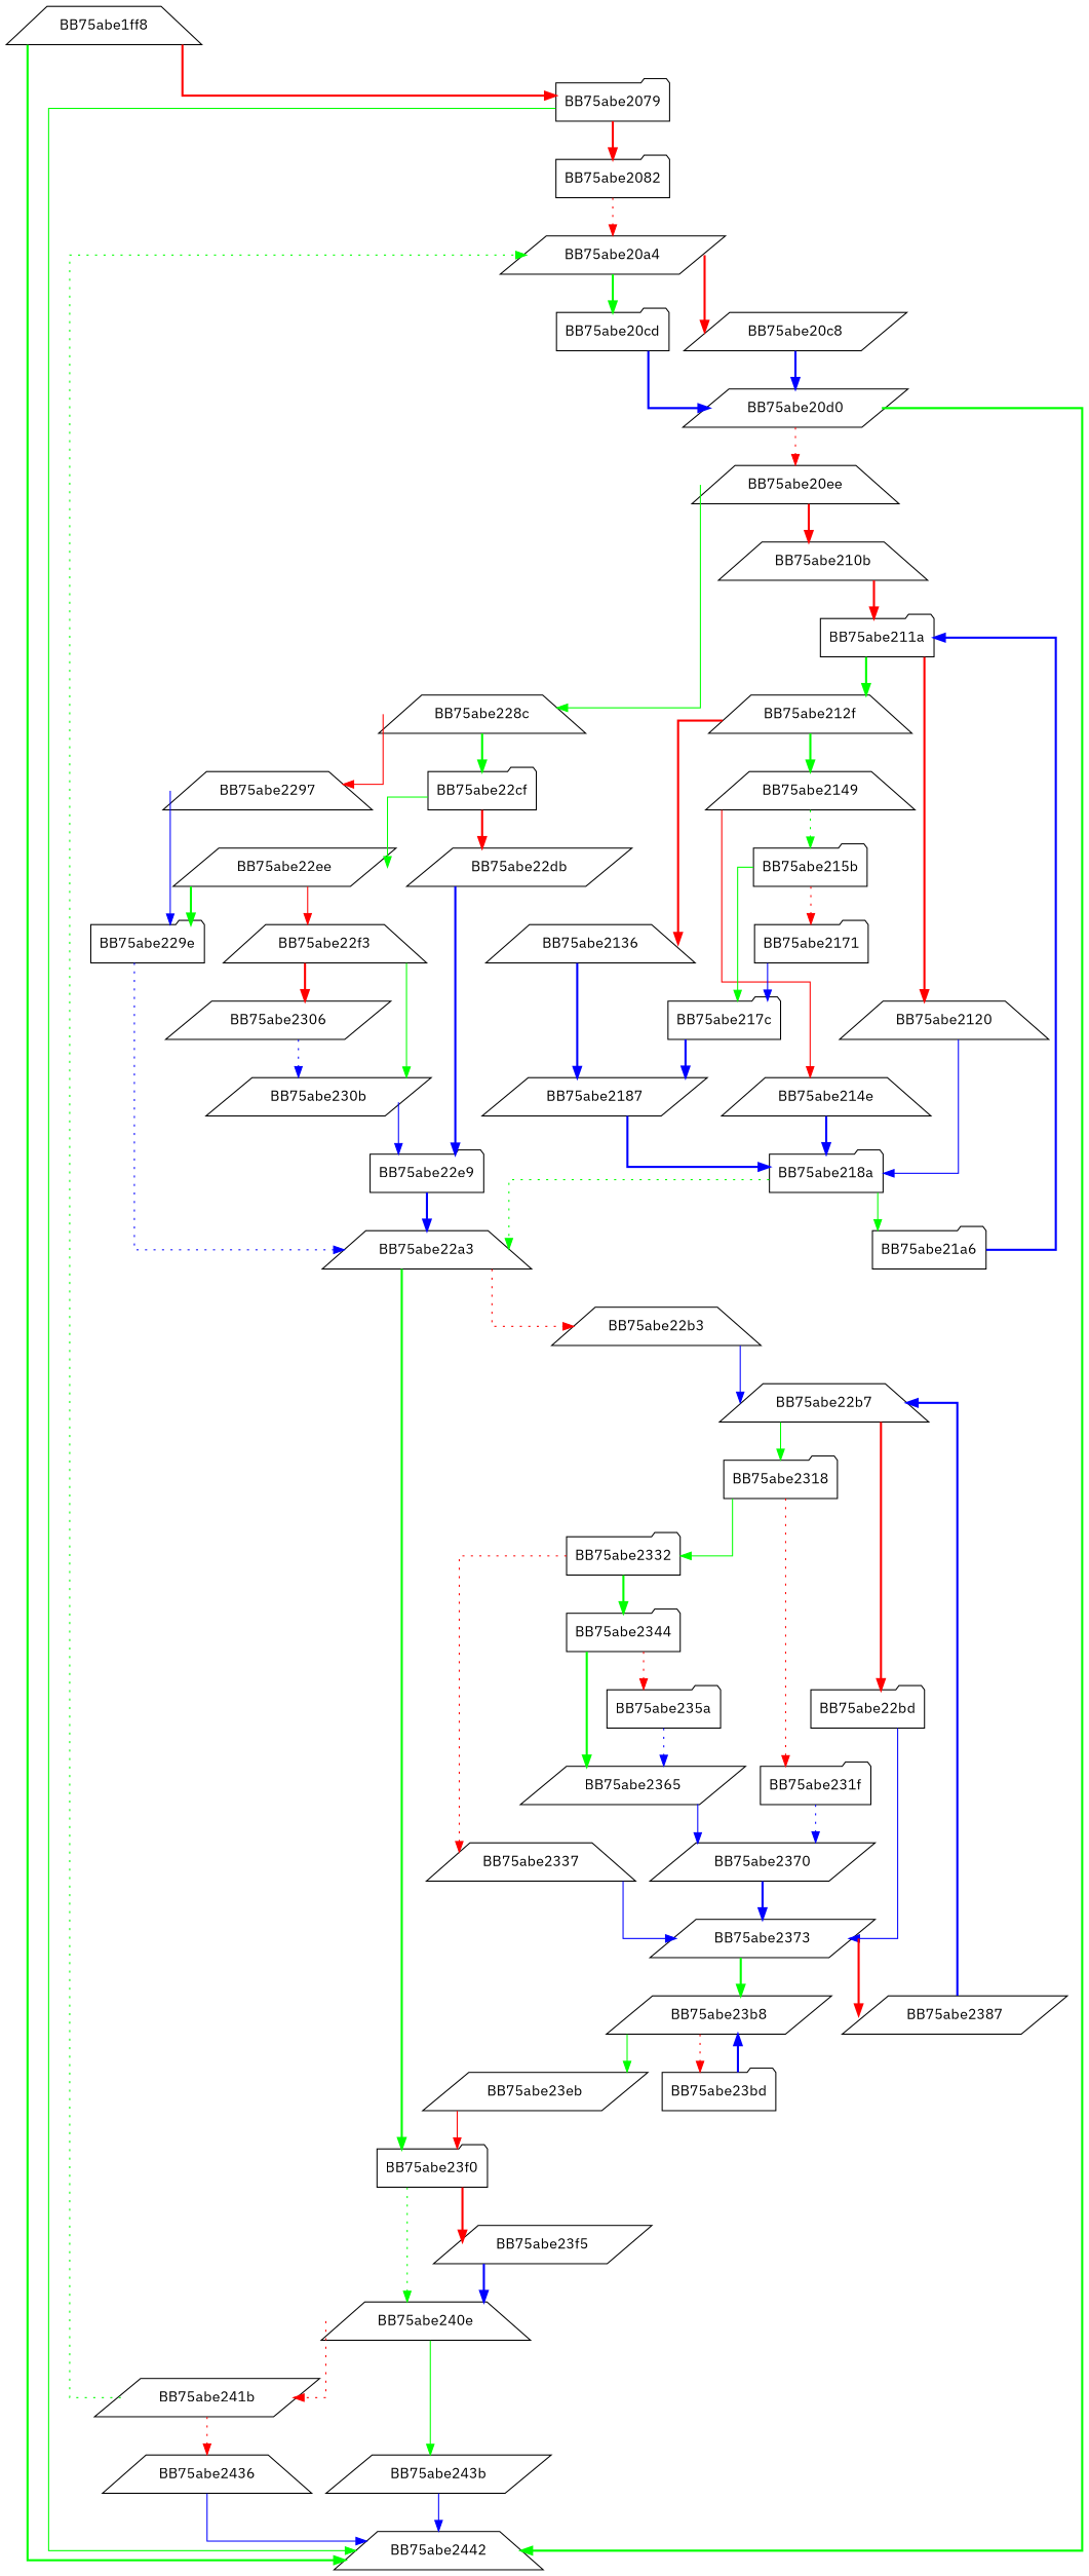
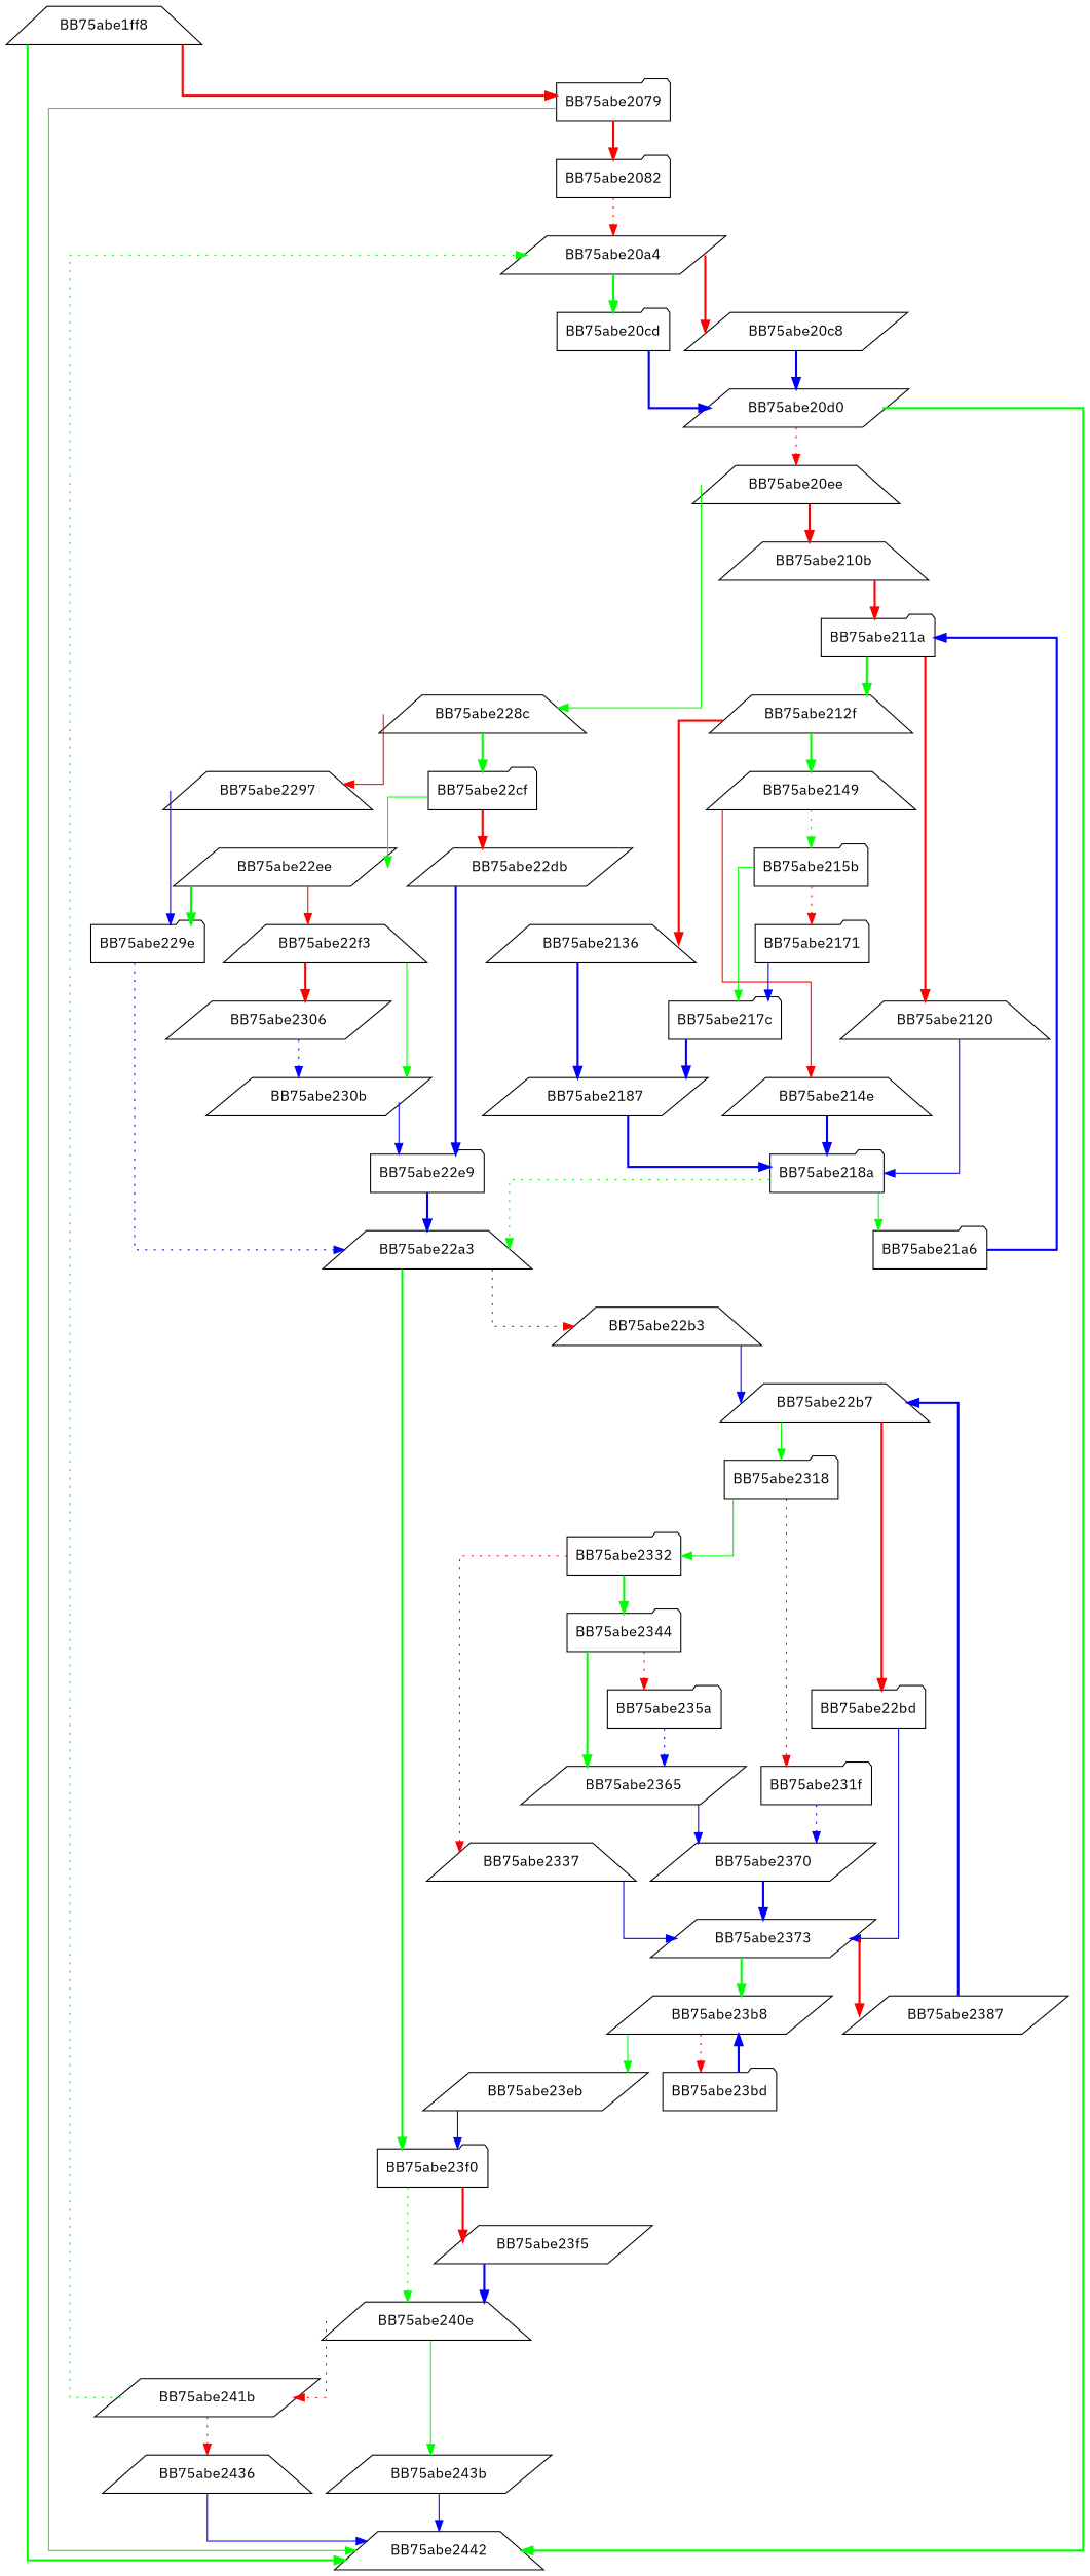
  digraph {
    fontname="IBM Plex Sans"
    splines=ortho
    node [fontname="IBM Plex Sans" shape=folder]
    edge [color=blue fontname="IBM Plex Sans" style=bold]
    BB75abe1ff8 [shape=trapezium]
    BB75abe2442 [shape=trapezium]
    BB75abe2079
    BB75abe2082
    BB75abe20a4 [shape=parallelogram]
    BB75abe20cd
    BB75abe20c8 [shape=parallelogram]
    BB75abe20d0 [shape=parallelogram]
    BB75abe20ee [shape=trapezium]
    BB75abe228c [shape=trapezium]
    BB75abe210b [shape=trapezium]
    BB75abe22cf
    BB75abe2297 [shape=trapezium]
    BB75abe211a
    BB75abe22ee [shape=parallelogram]
    BB75abe22db [shape=parallelogram]
    BB75abe229e
    BB75abe212f [shape=trapezium]
    BB75abe2120 [shape=trapezium]
    BB75abe2149 [shape=trapezium]
    BB75abe2136 [shape=trapezium]
    BB75abe218a
    BB75abe215b
    BB75abe214e [shape=trapezium]
    BB75abe2187 [shape=parallelogram]
    BB75abe22a3 [shape=trapezium]
    BB75abe21a6
    BB75abe23f0
    BB75abe22b3 [shape=trapezium]
    BB75abe217c
    BB75abe2171
    BB75abe240e [shape=trapezium]
    BB75abe23f5 [shape=parallelogram]
    BB75abe22b7 [shape=trapezium]
    BB75abe22f3 [shape=trapezium]
    BB75abe22e9
    BB75abe243b [shape=parallelogram]
    BB75abe241b [shape=parallelogram]
    BB75abe2318
    BB75abe22bd
    BB75abe2332
    BB75abe231f
    BB75abe2373 [shape=parallelogram]
    BB75abe2344
    BB75abe2337 [shape=trapezium]
    BB75abe2370 [shape=parallelogram]
    BB75abe23b8 [shape=parallelogram]
    BB75abe2387 [shape=parallelogram]
    BB75abe23eb [shape=parallelogram]
    BB75abe23bd
    BB75abe230b [shape=parallelogram]
    BB75abe2306 [shape=parallelogram]
    BB75abe2365 [shape=parallelogram]
    BB75abe235a
    BB75abe2436 [shape=trapezium]
    BB75abe1ff8 -> BB75abe2442 [color=green]
    BB75abe1ff8 -> BB75abe2079 [color=red]
    BB75abe2079 -> BB75abe2442 [color=green style=solid]
    BB75abe2079 -> BB75abe2082 [color=red]
    BB75abe2082 -> BB75abe20a4 [color=red style=dotted]
    BB75abe20a4 -> BB75abe20cd [color=green]
    BB75abe20a4 -> BB75abe20c8 [color=red]
    BB75abe20cd -> BB75abe20d0
    BB75abe20c8 -> BB75abe20d0
    BB75abe20d0 -> BB75abe2442 [color=green]
    BB75abe20d0 -> BB75abe20ee [color=red style=dotted]
    BB75abe20ee -> BB75abe228c [color=green style=solid]
    BB75abe20ee -> BB75abe210b [color=red]
    BB75abe228c -> BB75abe22cf [color=green]
    BB75abe228c -> BB75abe2297 [color=red style=solid]
    BB75abe210b -> BB75abe211a [color=red]
    BB75abe22cf -> BB75abe22ee [color=green style=solid]
    BB75abe22cf -> BB75abe22db [color=red]
    BB75abe2297 -> BB75abe229e [style=solid]
    BB75abe211a -> BB75abe212f [color=green]
    BB75abe211a -> BB75abe2120 [color=red]
    BB75abe22ee -> BB75abe229e [color=green]
    BB75abe22ee -> BB75abe22f3 [color=red style=solid]
    BB75abe22db -> BB75abe22e9
    BB75abe229e -> BB75abe22a3 [style=dotted]
    BB75abe212f -> BB75abe2149 [color=green]
    BB75abe212f -> BB75abe2136 [color=red]
    BB75abe2120 -> BB75abe218a [style=solid]
    BB75abe2149 -> BB75abe215b [color=green style=dotted]
    BB75abe2149 -> BB75abe214e [color=red style=solid]
    BB75abe2136 -> BB75abe2187
    BB75abe218a -> BB75abe22a3 [color=green style=dotted]
    BB75abe218a -> BB75abe21a6 [color=green style=solid]
    BB75abe215b -> BB75abe217c [color=green style=solid]
    BB75abe215b -> BB75abe2171 [color=red style=dotted]
    BB75abe214e -> BB75abe218a
    BB75abe2187 -> BB75abe218a
    BB75abe22a3 -> BB75abe23f0 [color=green]
    BB75abe22a3 -> BB75abe22b3 [color=red style=dotted]
    BB75abe21a6 -> BB75abe211a
    BB75abe23f0 -> BB75abe240e [color=green style=dotted]
    BB75abe23f0 -> BB75abe23f5 [color=red]
    BB75abe22b3 -> BB75abe22b7 [style=solid]
    BB75abe217c -> BB75abe2187
    BB75abe2171 -> BB75abe217c [style=solid]
    BB75abe240e -> BB75abe243b [color=green style=solid]
    BB75abe240e -> BB75abe241b [color=red style=dotted]
    BB75abe23f5 -> BB75abe240e
    BB75abe22b7 -> BB75abe2318 [color=green style=solid]
    BB75abe22b7 -> BB75abe22bd [color=red]
    BB75abe22f3 -> BB75abe230b [color=green style=solid]
    BB75abe22f3 -> BB75abe2306 [color=red]
    BB75abe22e9 -> BB75abe22a3
    BB75abe243b -> BB75abe2442 [style=solid]
    BB75abe241b -> BB75abe20a4 [color=green style=dotted]
    BB75abe241b -> BB75abe2436 [color=red style=dotted]
    BB75abe2318 -> BB75abe2332 [color=green style=solid]
    BB75abe2318 -> BB75abe231f [color=red style=dotted]
    BB75abe22bd -> BB75abe2373 [style=solid]
    BB75abe2332 -> BB75abe2344 [color=green]
    BB75abe2332 -> BB75abe2337 [color=red style=dotted]
    BB75abe231f -> BB75abe2370 [style=dotted]
    BB75abe2373 -> BB75abe23b8 [color=green]
    BB75abe2373 -> BB75abe2387 [color=red]
    BB75abe2344 -> BB75abe2365 [color=green]
    BB75abe2344 -> BB75abe235a [color=red style=dotted]
    BB75abe2337 -> BB75abe2373 [style=solid]
    BB75abe2370 -> BB75abe2373
    BB75abe23b8 -> BB75abe23eb [color=green style=solid]
    BB75abe23b8 -> BB75abe23bd [color=red style=dotted]
    BB75abe2387 -> BB75abe22b7
-   BB75abe23eb -> BB75abe23f0 [color=red style=solid]
+   BB75abe23eb -> BB75abe23f0 [style=solid]
    BB75abe23bd -> BB75abe23b8
    BB75abe230b -> BB75abe22e9 [style=solid]
    BB75abe2306 -> BB75abe230b [style=dotted]
    BB75abe2365 -> BB75abe2370 [style=solid]
    BB75abe235a -> BB75abe2365 [style=dotted]
    BB75abe2436 -> BB75abe2442 [style=solid]
  }
